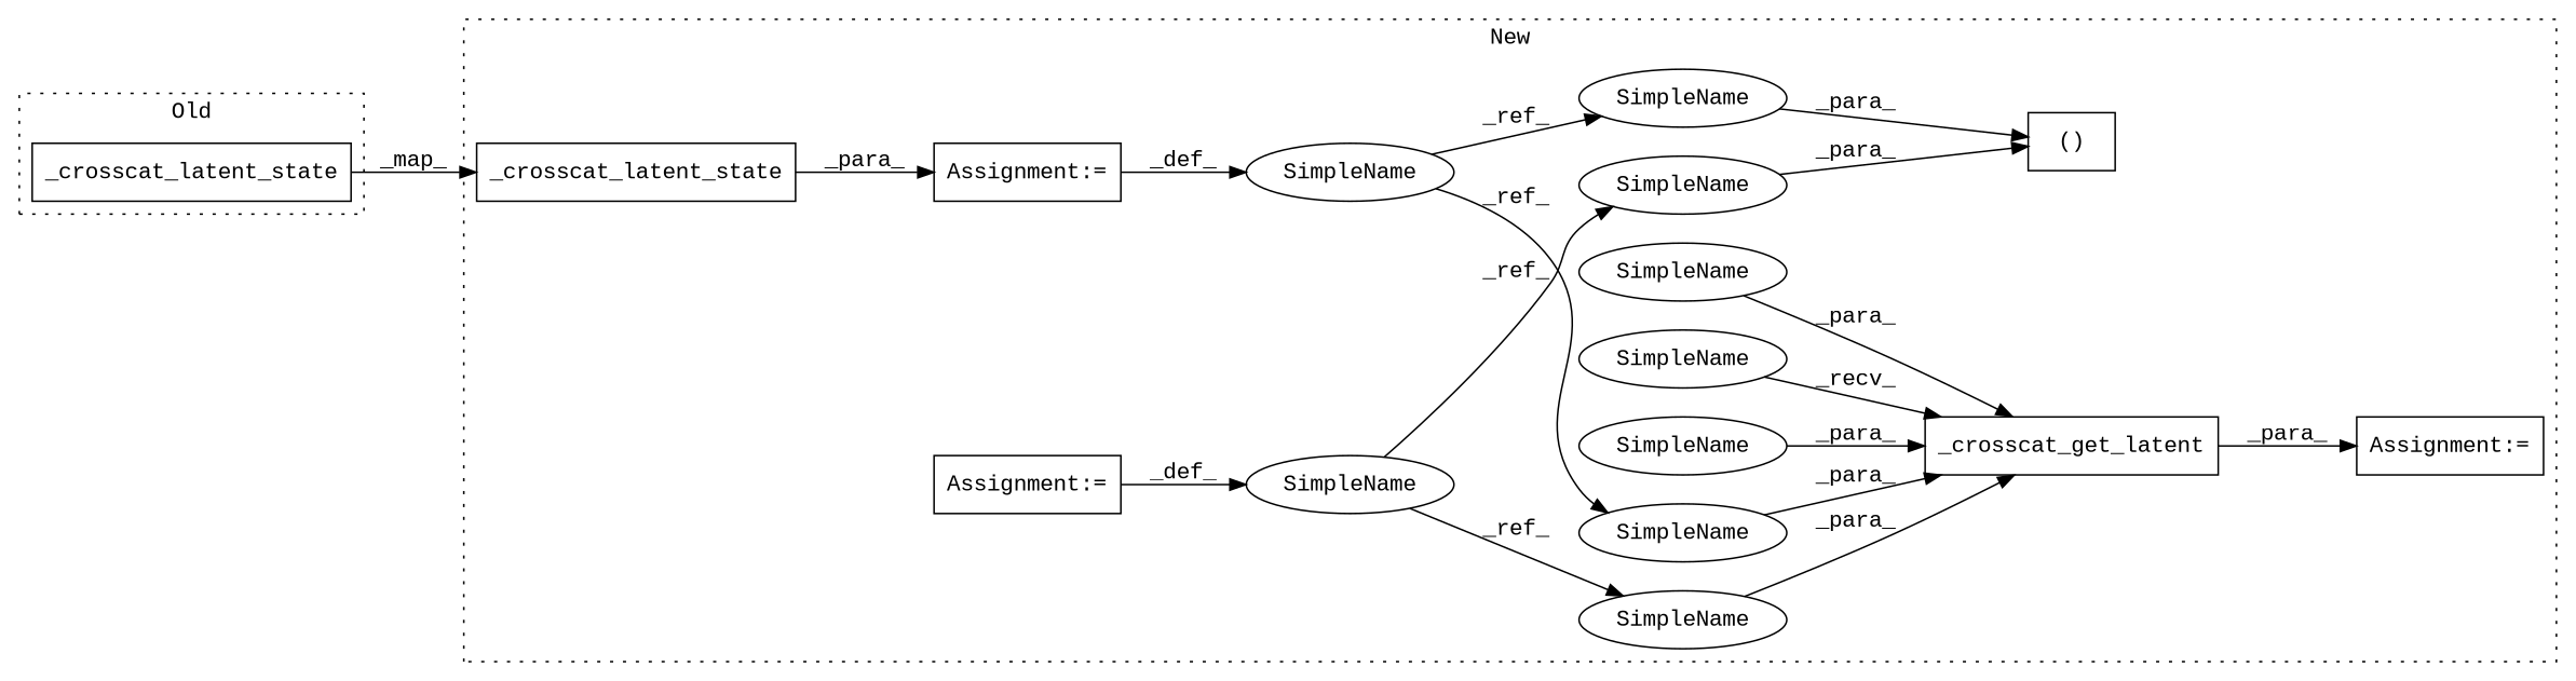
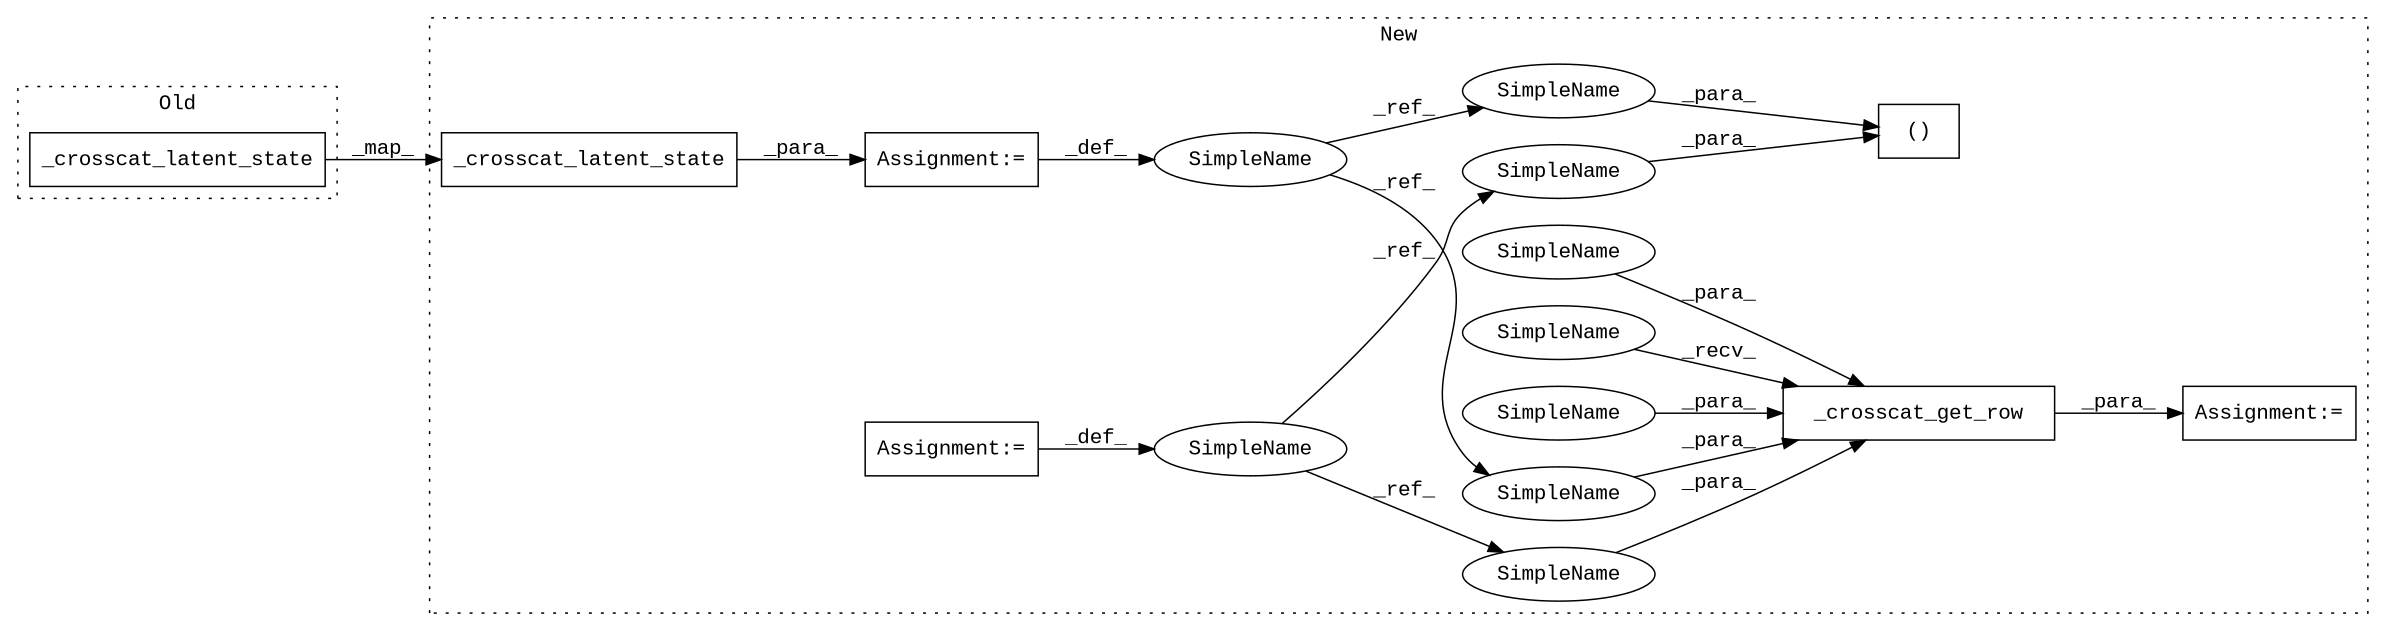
  digraph {
    rankdir=LR
    fontname="Liberation Mono"
    node [a=42 l=8 shape=ellipse fontname="Liberation Mono"]
    edge [fontname="Liberation Mono"]
    n1 [a=32 l="23,1" label=_crosscat_latent_state s="40954,41001" shape=box]
    n2 [a=106 l=48 label="()" s=41080 shape=box]
    n3 [a=7 l=1 label="Assignment:=" s=40948 shape=box]
    n4 [a=7 l=2 label="Assignment:=" s=41128 shape=box]
    n5 [a=7 l=1 label="Assignment:=" s=41016 shape=box]
    n6 [label=SimpleName s=41008]
-   n7 [a=32 l="18,1" label=_crosscat_get_latent s="41135,41193" shape=box]
+   n7 [a=32 l="18,1" label=_crosscat_get_row s="41135,41193" shape=box]
    n8 [label=SimpleName s=40940]
    n9 [label=SimpleName s=41099]
    n10 [label=SimpleName s=41176]
    n11 [label=SimpleName s=41120]
    n12 [label=SimpleName s=41185]
    n13 [l=4 label=SimpleName s=41130]
    n14 [l=12 label=SimpleName s=41157]
    n15 [l=3 label=SimpleName s=41153]
    n16 [a=32 l="23,1" label=_crosscat_latent_state s="32102,32149" shape=box]
    subgraph cluster_1 {
      label=New
      style=dotted
      n1
      n2
      n3
      n4
      n5
      n6
      n7
      n8
      n9
      n10
      n11
      n12
      n13
      n14
      n15
    }
    subgraph cluster_2 {
      label=Old
      style=dotted
      n16
    }
    n1 -> n3 [label=_para_]
    n3 -> n8 [label=_def_]
    n5 -> n6 [label=_def_]
    n6 -> n11 [label=_ref_]
    n6 -> n12 [label=_ref_]
    n7 -> n4 [label=_para_]
    n8 -> n9 [label=_ref_]
    n8 -> n10 [label=_ref_]
    n9 -> n2 [label=_para_]
    n10 -> n7 [label=_para_]
    n11 -> n2 [label=_para_]
    n12 -> n7 [label=_para_]
    n13 -> n7 [label=_recv_]
    n14 -> n7 [label=_para_]
    n15 -> n7 [label=_para_]
    n16 -> n1 [label=_map_]
  }
